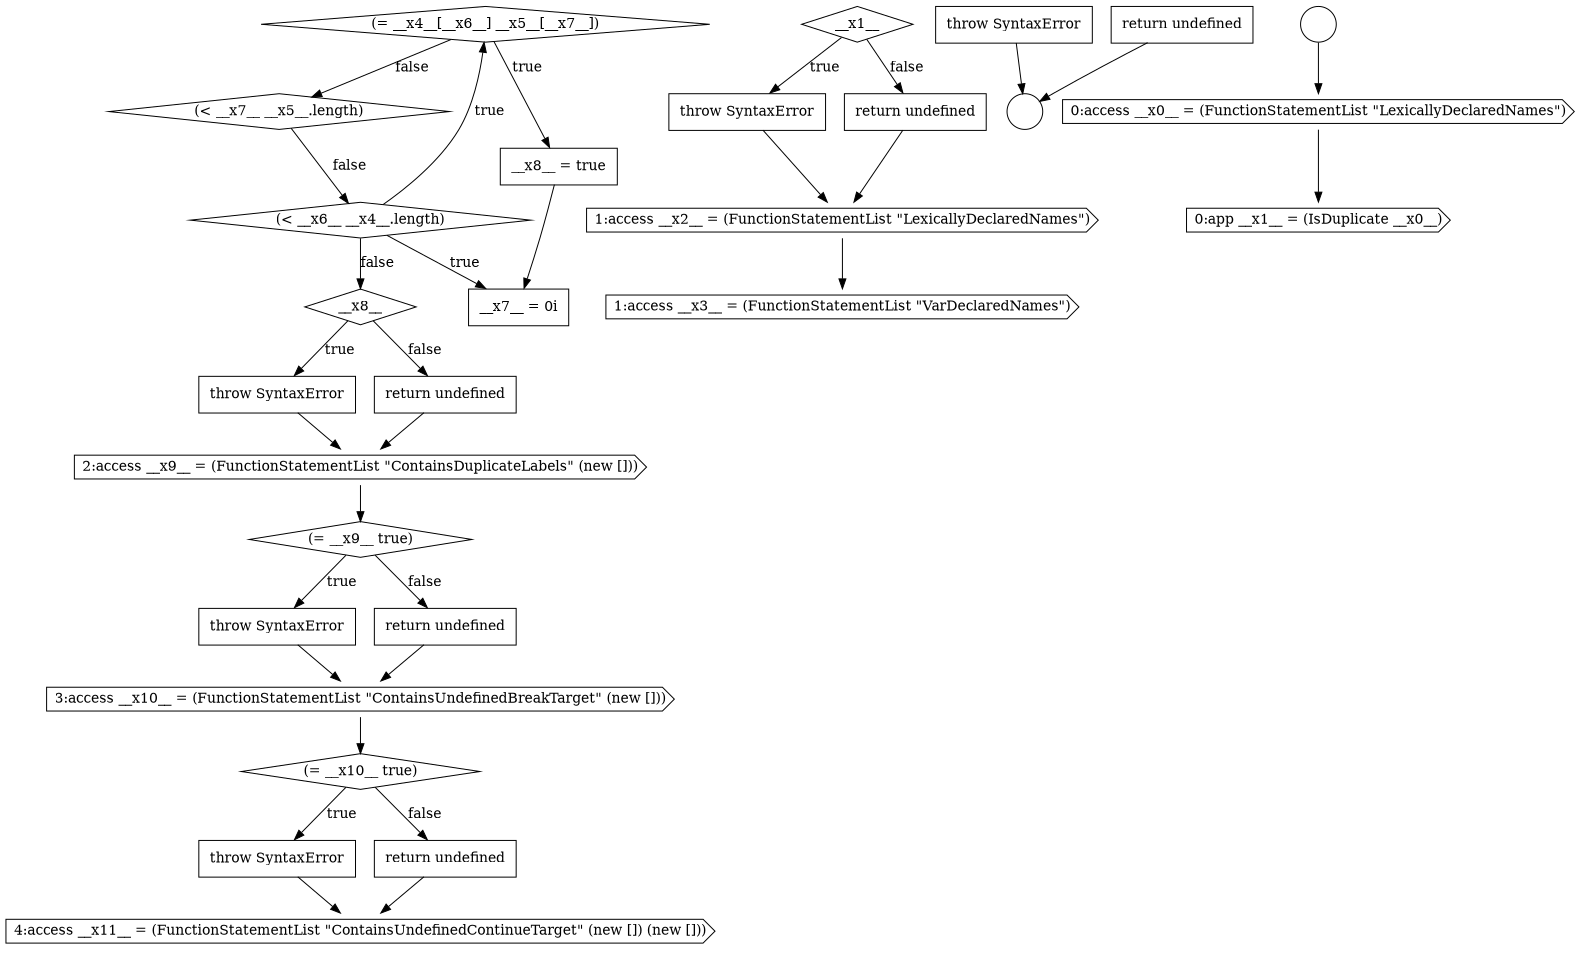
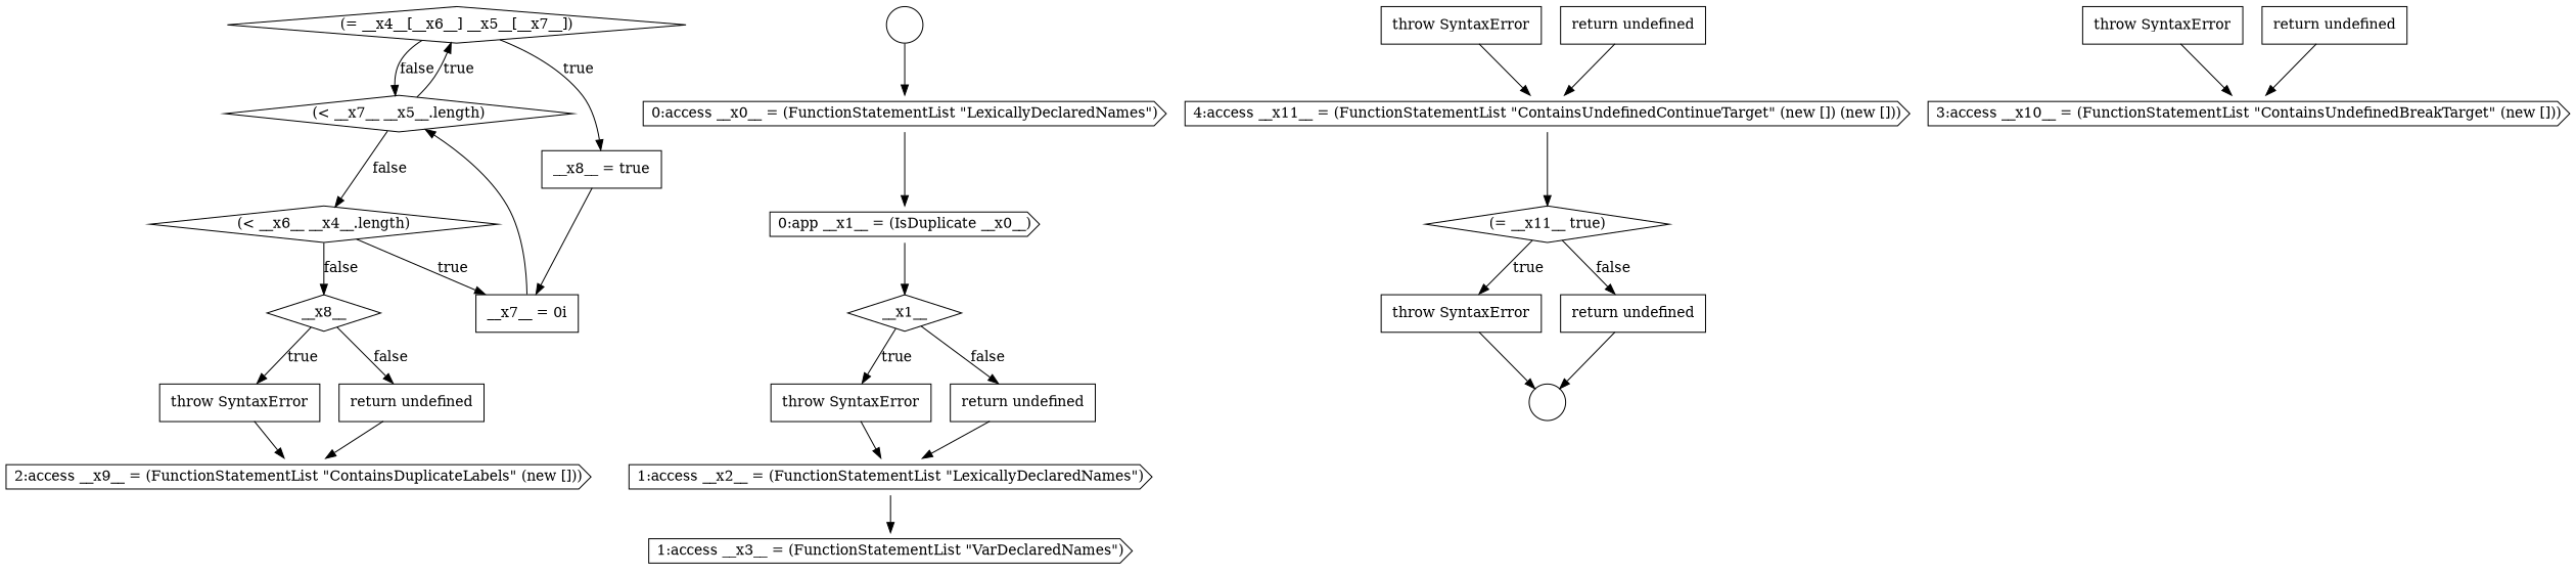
  digraph {
    fontname="DejaVu Serif"
    node [color=black fillcolor=white fontname="DejaVu Serif" shape=none style=filled]
    edge [color=black fontname="DejaVu Serif"]
    n1 [label=<<font color="black">(= __x4__[__x6__] __x5__[__x7__])</font>> shape=diamond]
    n2 [label=<<font color="black">(&lt; __x7__ __x5__.length)</font>> shape=diamond]
    n3 [label=<<font color="black">     <table border="0" cellborder="1" cellspacing="0" cellpadding="10">       <tr><td align="left">__x8__ = true</td></tr>     </table>   </font>> margin=0]
    n4 [label=<<font color="black">(&lt; __x6__ __x4__.length)</font>> shape=diamond]
    n5 [label=<<font color="black">     <table border="0" cellborder="1" cellspacing="0" cellpadding="10">       <tr><td align="left">__x7__ = 0i</td></tr>     </table>   </font>> margin=0]
    n6 [label=<<font color="black">1:access __x3__ = (FunctionStatementList &quot;VarDeclaredNames&quot;)</font>> shape=cds]
    n7 [label=<<font color="black">     <table border="0" cellborder="1" cellspacing="0" cellpadding="10">       <tr><td align="left">throw SyntaxError</td></tr>     </table>   </font>> margin=0]
    n8 [label=<<font color="black">2:access __x9__ = (FunctionStatementList &quot;ContainsDuplicateLabels&quot; (new []))</font>> shape=cds]
-   n9 [label=<<font color="black">(= __x9__ true)</font>> shape=diamond]
    n10 [label=<<font color="black">     <table border="0" cellborder="1" cellspacing="0" cellpadding="10">       <tr><td align="left">throw SyntaxError</td></tr>     </table>   </font>> margin=0]
    n11 [label=<<font color="black">1:access __x2__ = (FunctionStatementList &quot;LexicallyDeclaredNames&quot;)</font>> shape=cds]
+   n12 [label=<<font color="black">(= __x11__ true)</font>> shape=diamond]
    n13 [label=<<font color="black">     <table border="0" cellborder="1" cellspacing="0" cellpadding="10">       <tr><td align="left">throw SyntaxError</td></tr>     </table>   </font>> margin=0]
    n14 [label=<<font color="black">     <table border="0" cellborder="1" cellspacing="0" cellpadding="10">       <tr><td align="left">return undefined</td></tr>     </table>   </font>> margin=0]
    n15 [label=" " shape=circle]
    n16 [label=<<font color="black">3:access __x10__ = (FunctionStatementList &quot;ContainsUndefinedBreakTarget&quot; (new []))</font>> shape=cds]
-   n17 [label=<<font color="black">(= __x10__ true)</font>> shape=diamond]
    n18 [label=<<font color="black">     <table border="0" cellborder="1" cellspacing="0" cellpadding="10">       <tr><td align="left">throw SyntaxError</td></tr>     </table>   </font>> margin=0]
    n19 [label=<<font color="black">     <table border="0" cellborder="1" cellspacing="0" cellpadding="10">       <tr><td align="left">return undefined</td></tr>     </table>   </font>> margin=0]
    n20 [label=<<font color="black">     <table border="0" cellborder="1" cellspacing="0" cellpadding="10">       <tr><td align="left">return undefined</td></tr>     </table>   </font>> margin=0]
    n21 [label=<<font color="black">     <table border="0" cellborder="1" cellspacing="0" cellpadding="10">       <tr><td align="left">throw SyntaxError</td></tr>     </table>   </font>> margin=0]
    n22 [label=<<font color="black">     <table border="0" cellborder="1" cellspacing="0" cellpadding="10">       <tr><td align="left">return undefined</td></tr>     </table>   </font>> margin=0]
    n23 [label=<<font color="black">4:access __x11__ = (FunctionStatementList &quot;ContainsUndefinedContinueTarget&quot; (new []) (new []))</font>> shape=cds]
    n24 [label=<<font color="black">__x8__</font>> shape=diamond]
    n25 [label=<<font color="black">0:access __x0__ = (FunctionStatementList &quot;LexicallyDeclaredNames&quot;)</font>> shape=cds]
    n26 [label=<<font color="black">0:app __x1__ = (IsDuplicate __x0__)</font>> shape=cds]
    n27 [label=<<font color="black">__x1__</font>> shape=diamond]
    n28 [label=<<font color="black">     <table border="0" cellborder="1" cellspacing="0" cellpadding="10">       <tr><td align="left">return undefined</td></tr>     </table>   </font>> margin=0]
    n29 [label=" " shape=circle]
    n1 -> n2 [label=<<font color="black">false</font>>]
    n1 -> n3 [label=<<font color="black">true</font>>]
-   n4 -> n1 [label=<<font color="black">true</font>>]
+   n2 -> n1 [label=<<font color="black">true</font>>]
    n2 -> n4 [label=<<font color="black">false</font>>]
    n3 -> n5
    n4 -> n5 [label=<<font color="black">true</font>>]
    n4 -> n24 [label=<<font color="black">false</font>>]
+   n5 -> n2
    n7 -> n8
-   n8 -> n9
-   n9 -> n21 [label=<<font color="black">true</font>>]
-   n9 -> n22 [label=<<font color="black">false</font>>]
    n10 -> n11
    n11 -> n6
+   n12 -> n13 [label=<<font color="black">true</font>>]
+   n12 -> n14 [label=<<font color="black">false</font>>]
    n13 -> n15
    n14 -> n15
-   n16 -> n17
-   n17 -> n18 [label=<<font color="black">true</font>>]
-   n17 -> n19 [label=<<font color="black">false</font>>]
    n18 -> n23
    n19 -> n23
    n20 -> n8
    n21 -> n16
    n22 -> n16
+   n23 -> n12
    n24 -> n7 [label=<<font color="black">true</font>>]
    n24 -> n20 [label=<<font color="black">false</font>>]
    n25 -> n26
+   n26 -> n27
    n27 -> n10 [label=<<font color="black">true</font>>]
    n27 -> n28 [label=<<font color="black">false</font>>]
    n28 -> n11
    n29 -> n25
  }
